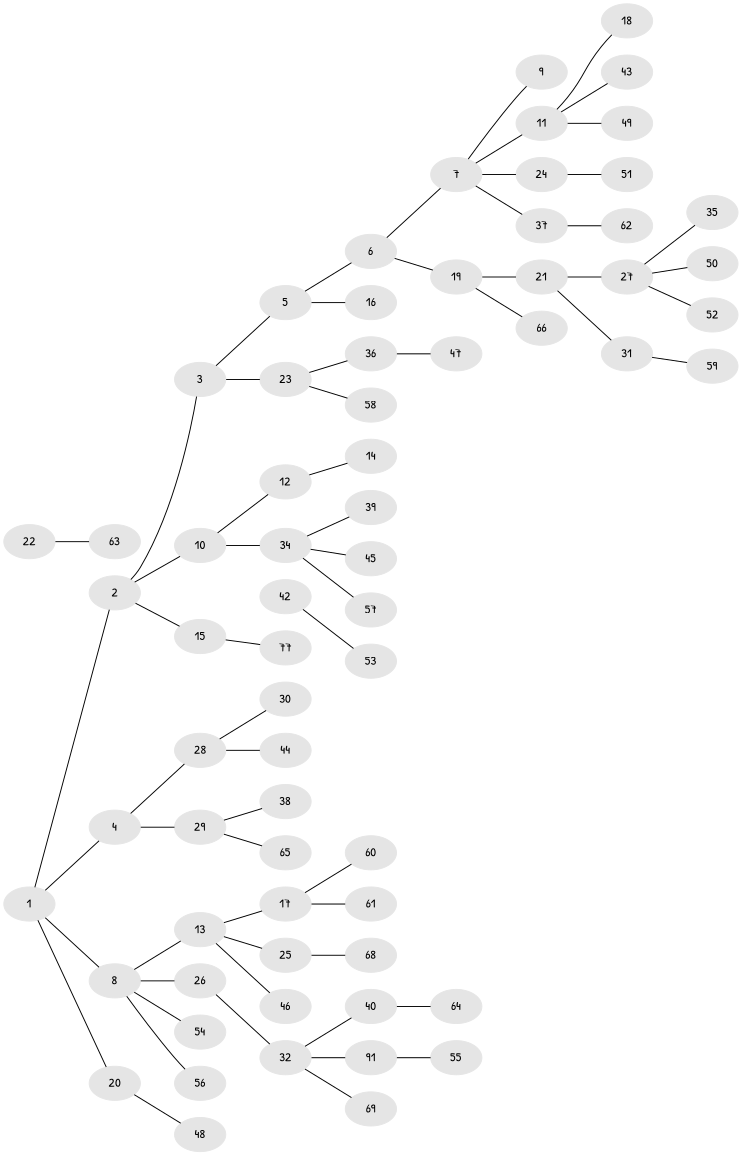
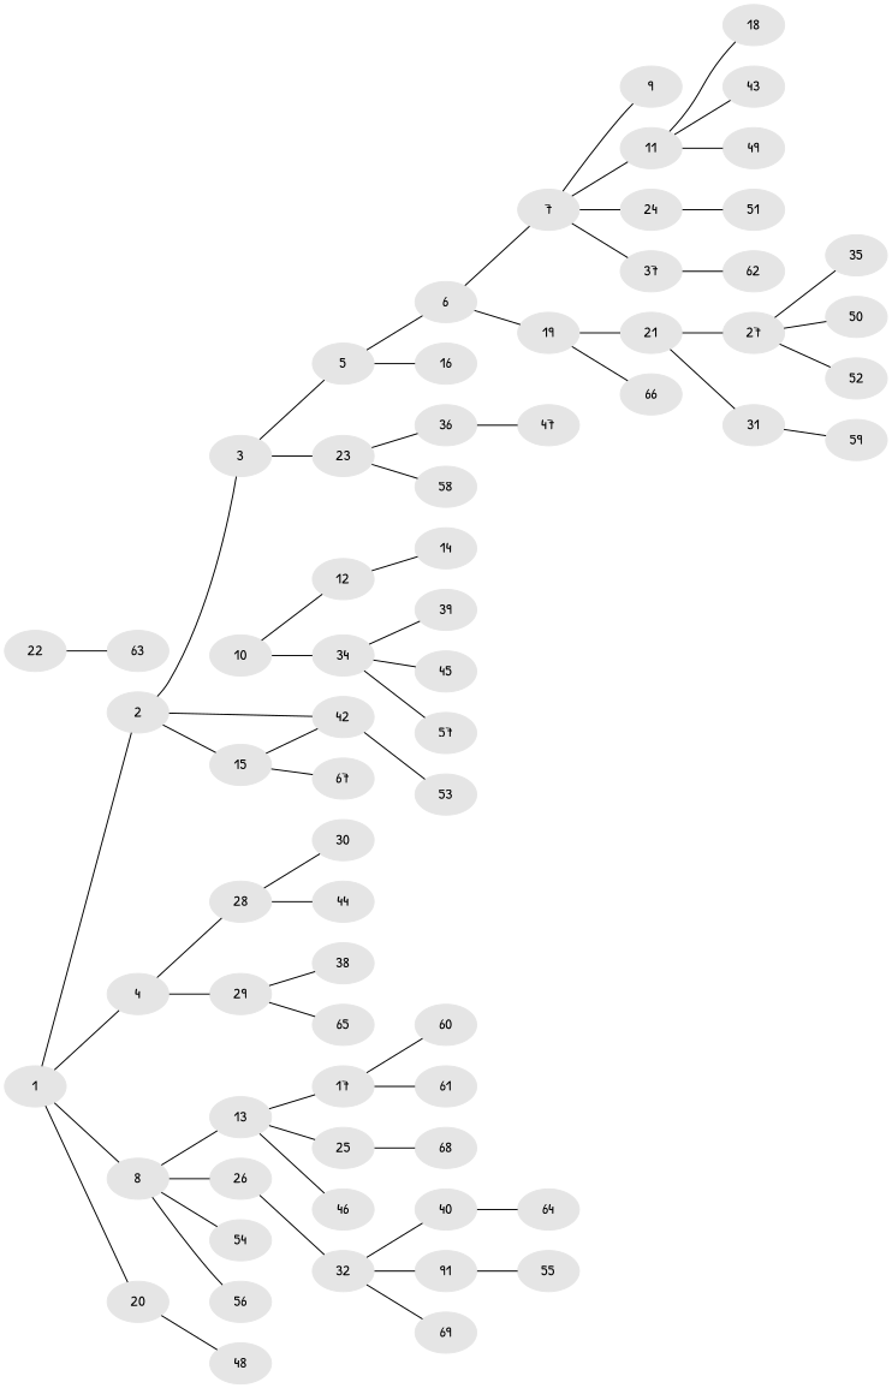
  graph {
    fontname="Patrick Hand"
    rankdir=LR
    node [color=gray90 fontname="Patrick Hand" style=filled]
    edge [fontname="Patrick Hand"]
    1
    2
    4
    8
    20
    3
    10
    15
    28
    29
    13
    26
    54
    56
    48
    5
    23
    12
    34
    42
-   67 [label=77]
+   67
    6
    16
    36
    58
    30
    44
    38
    65
    7
    19
    9
    11
    24
    37
    21
    66
    22
    63
    18
    43
    49
    51
    62
    17
    25
    46
    32
    14
    39
    45
    57
    60
    61
    68
    53
    27
    31
    35
    50
    52
    59
    47
    40
    n65 [label=91]
    69
    64
    55
    1 -- 2
    1 -- 4
    1 -- 8
    1 -- 20
    2 -- 3
-   2 -- 10
+   2 -- 42
    2 -- 15
    4 -- 28
    4 -- 29
    8 -- 13
    8 -- 26
    8 -- 54
    8 -- 56
    20 -- 48
    3 -- 5
    3 -- 23
    10 -- 12
    10 -- 34
+   15 -- 42
    15 -- 67
    28 -- 30
    28 -- 44
    29 -- 38
    29 -- 65
    13 -- 17
    13 -- 25
    13 -- 46
    26 -- 32
    5 -- 6
    5 -- 16
    23 -- 36
    23 -- 58
    12 -- 14
    34 -- 39
    34 -- 45
    34 -- 57
    42 -- 53
    6 -- 7
    6 -- 19
    36 -- 47
    7 -- 9
    7 -- 11
    7 -- 24
    7 -- 37
    19 -- 21
    19 -- 66
    11 -- 18
    11 -- 43
    11 -- 49
    24 -- 51
    37 -- 62
    21 -- 27
    21 -- 31
    22 -- 63
    17 -- 60
    17 -- 61
    25 -- 68
    32 -- 40
    32 -- n65
    32 -- 69
    27 -- 35
    27 -- 50
    27 -- 52
    31 -- 59
    40 -- 64
    n65 -- 55
  }
